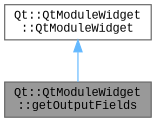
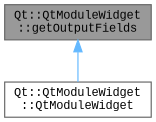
  digraph {
    rankdir=TB
    fontname="Liberation Mono"
    node [fontname="Liberation Mono" fontsize=10 shape=box style=filled]
    n1 [color=gray40 fillcolor=grey60 fontcolor=black height=0.2 label="Qt::QtModuleWidget\l::getOutputFields" width=0.4]
    n2 [color=grey40 fillcolor=white height=0.2 label="Qt::QtModuleWidget\l::QtModuleWidget" width=0.4]
-   n2 -> n1 [color=steelblue1 dir=back fontname="Liberation Mono" fontsize=10 labelfontname=Helvetica labelfontsize=10 style=solid]
+   n1 -> n2 [color=steelblue1 dir=back fontname="Liberation Mono" fontsize=10 labelfontname=Helvetica labelfontsize=10 style=solid]
  }
